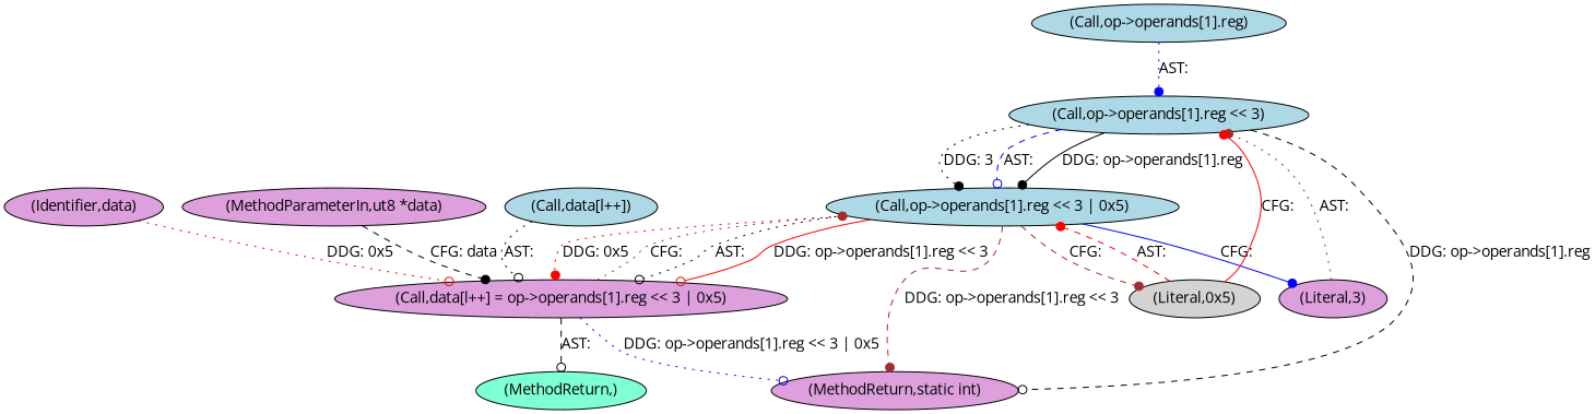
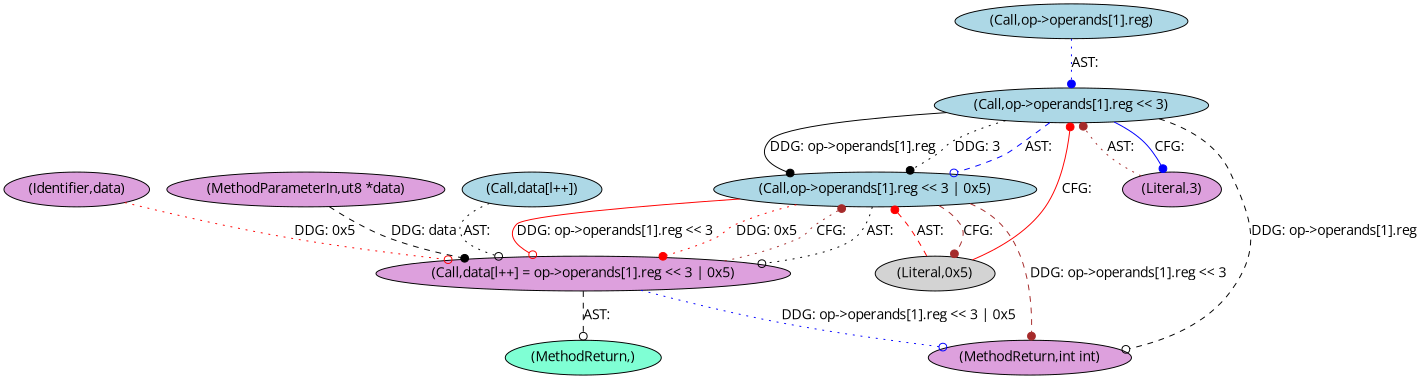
  digraph {
    fontname="Open Sans"
    node [fillcolor=plum fontname="Open Sans" style=filled]
    edge [arrowhead=dot color=black fontname="Open Sans" style=dotted]
    n1 [fillcolor=lightblue label="(Call,op->operands[1].reg << 3)"]
    n2 [fillcolor=lightblue label="(Call,op->operands[1].reg << 3 | 0x5)"]
-   n3 [label="(MethodReturn,static int)"]
+   n3 [label="(MethodReturn,int int)"]
    n4 [label="(Literal,3)"]
    n5 [label="(Call,data[l++] = op->operands[1].reg << 3 | 0x5)"]
    n6 [fillcolor=lightgrey label="(Literal,0x5)"]
    n7 [fillcolor=aquamarine label="(MethodReturn,)"]
    n8 [label="(Identifier,data)"]
    n9 [label="(MethodParameterIn,ut8 *data)"]
    n10 [fillcolor=lightblue label="(Call,data[l++])"]
    n11 [fillcolor=lightblue label="(Call,op->operands[1].reg)"]
    n1 -> n2 [arrowhead=odot color=blue label="AST: " style=dashed]
    n1 -> n2 [label="DDG: op->operands[1].reg" style=solid]
    n1 -> n2 [label="DDG: 3"]
    n1 -> n3 [arrowhead=odot label="DDG: op->operands[1].reg" style=dashed]
-   n2 -> n4 [color=blue label="CFG: " style=solid]
+   n1 -> n4 [color=blue label="CFG: " style=solid]
    n2 -> n3 [color=brown label="DDG: op->operands[1].reg << 3" style=dashed]
    n2 -> n5 [arrowhead=odot label="AST: "]
    n2 -> n5 [arrowhead=odot color=red label="DDG: op->operands[1].reg << 3" style=solid]
    n2 -> n5 [color=red label="DDG: 0x5"]
    n2 -> n6 [color=brown label="CFG: " style=dashed]
    n4 -> n1 [color=brown label="AST: "]
    n5 -> n2 [color=brown label="CFG: "]
    n5 -> n3 [arrowhead=odot color=blue label="DDG: op->operands[1].reg << 3 | 0x5"]
    n5 -> n7 [arrowhead=odot label="AST: " style=dashed]
    n6 -> n1 [color=red label="CFG: " style=solid]
    n6 -> n2 [color=red label="AST: " style=dashed]
    n8 -> n5 [arrowhead=odot color=red label="DDG: 0x5"]
-   n9 -> n5 [label="CFG: data" style=dashed]
+   n9 -> n5 [label="DDG: data" style=dashed]
    n10 -> n5 [arrowhead=odot label="AST: "]
    n11 -> n1 [color=blue label="AST: "]
  }
